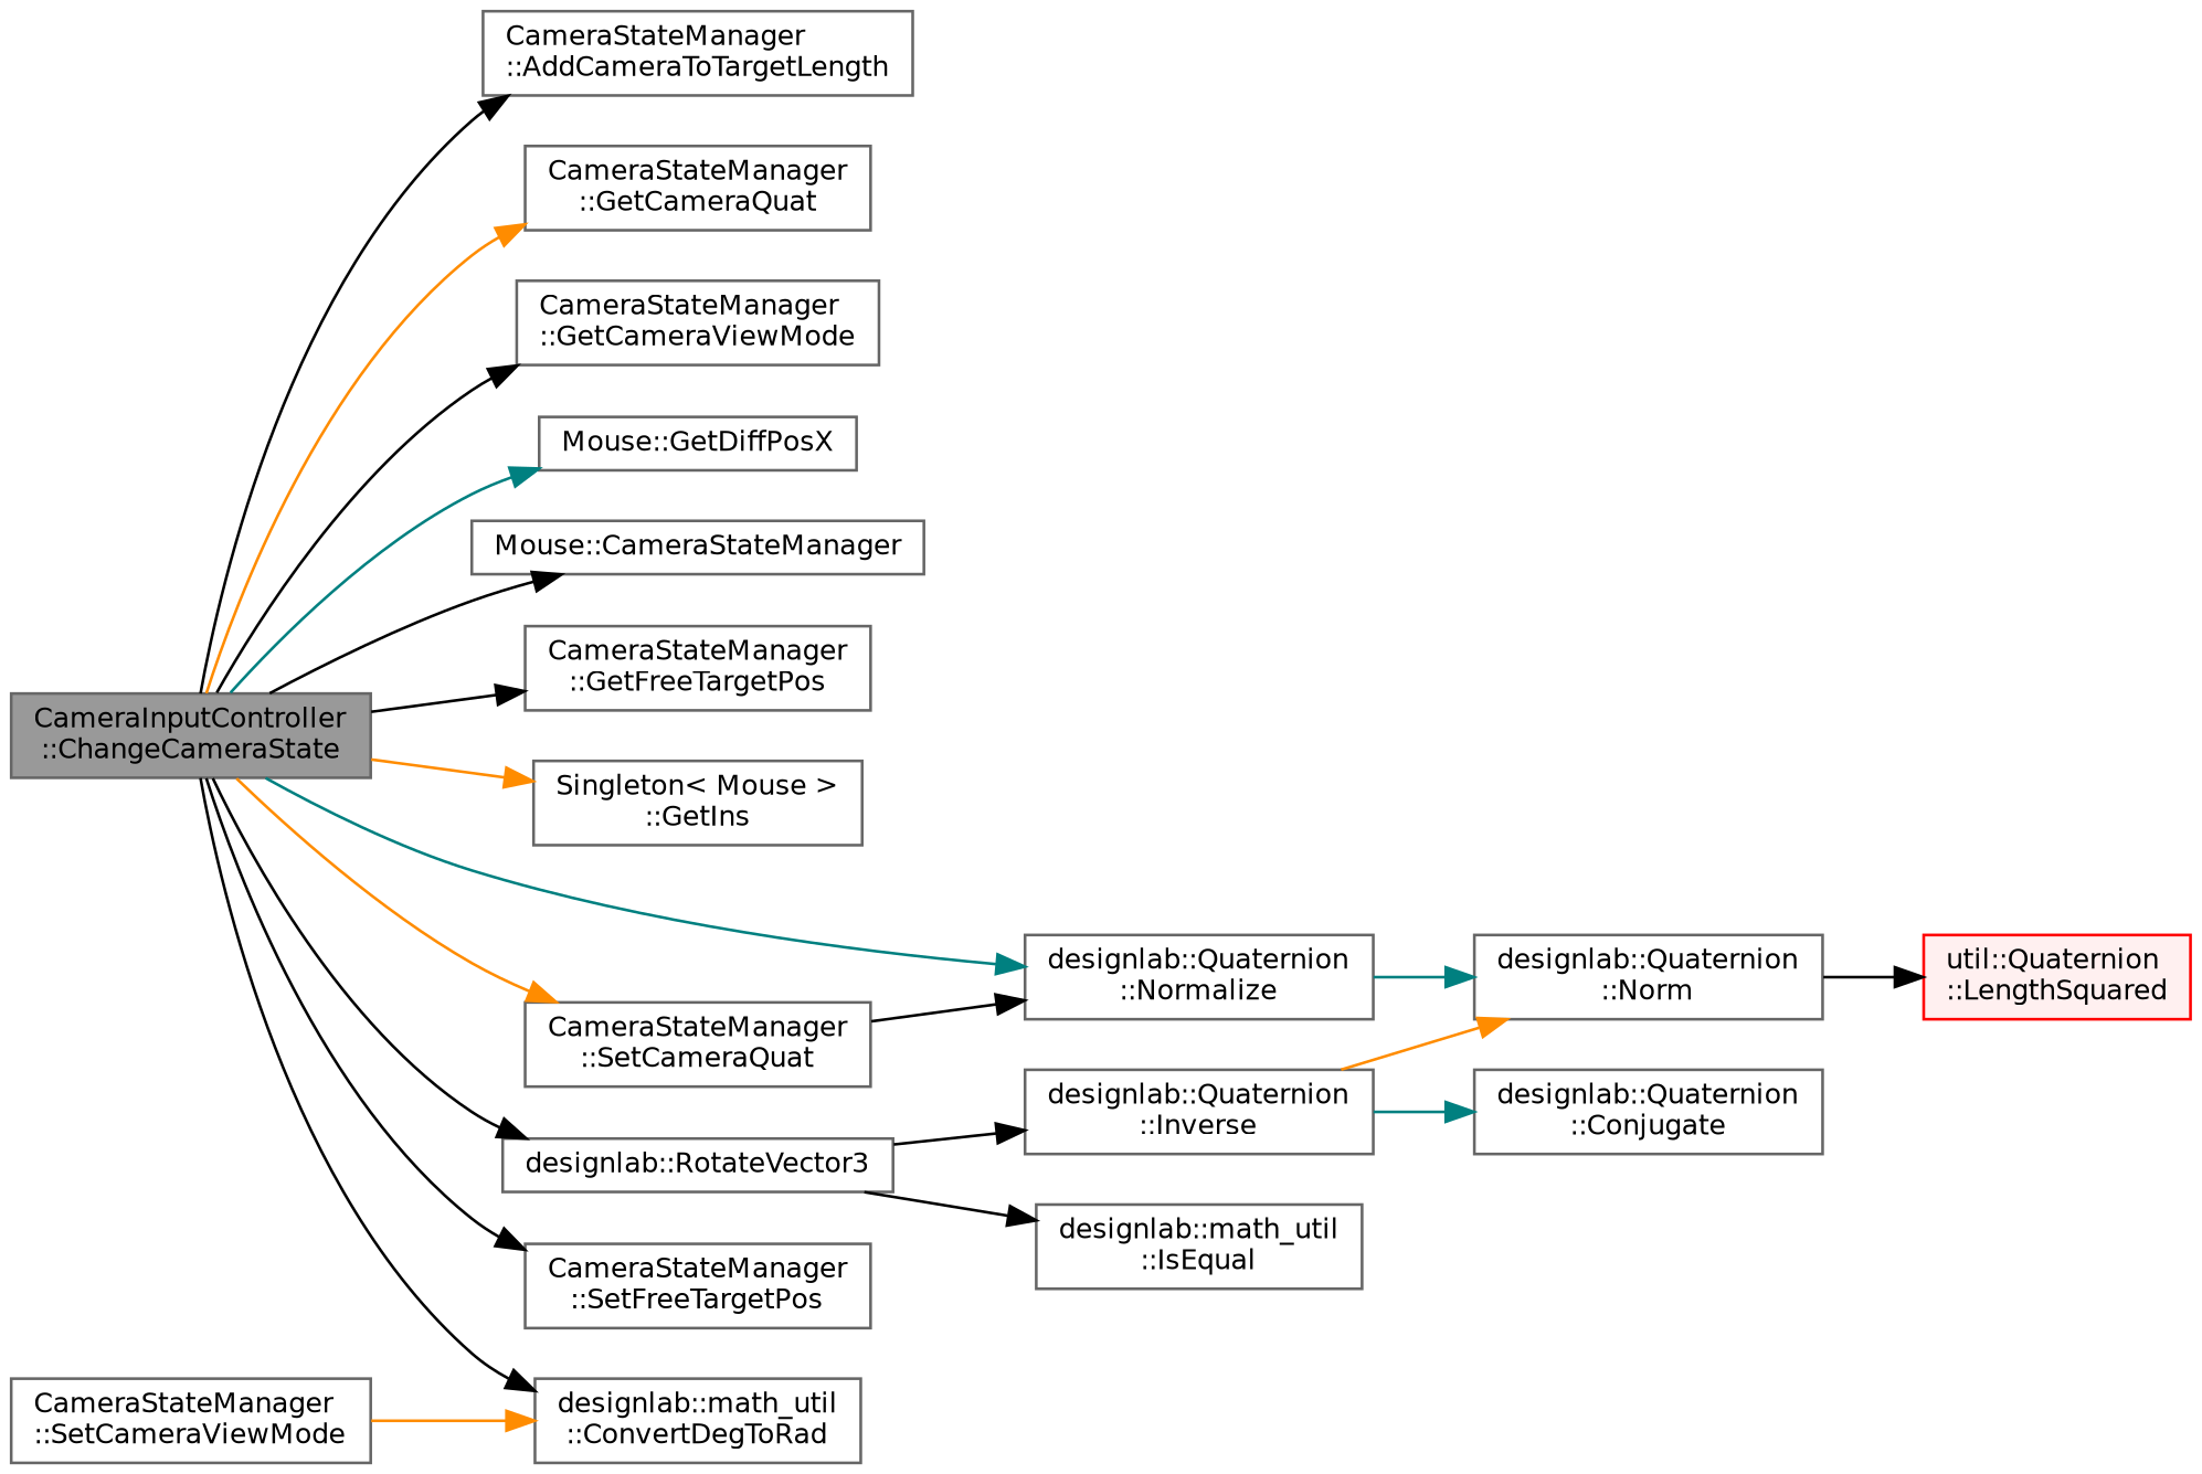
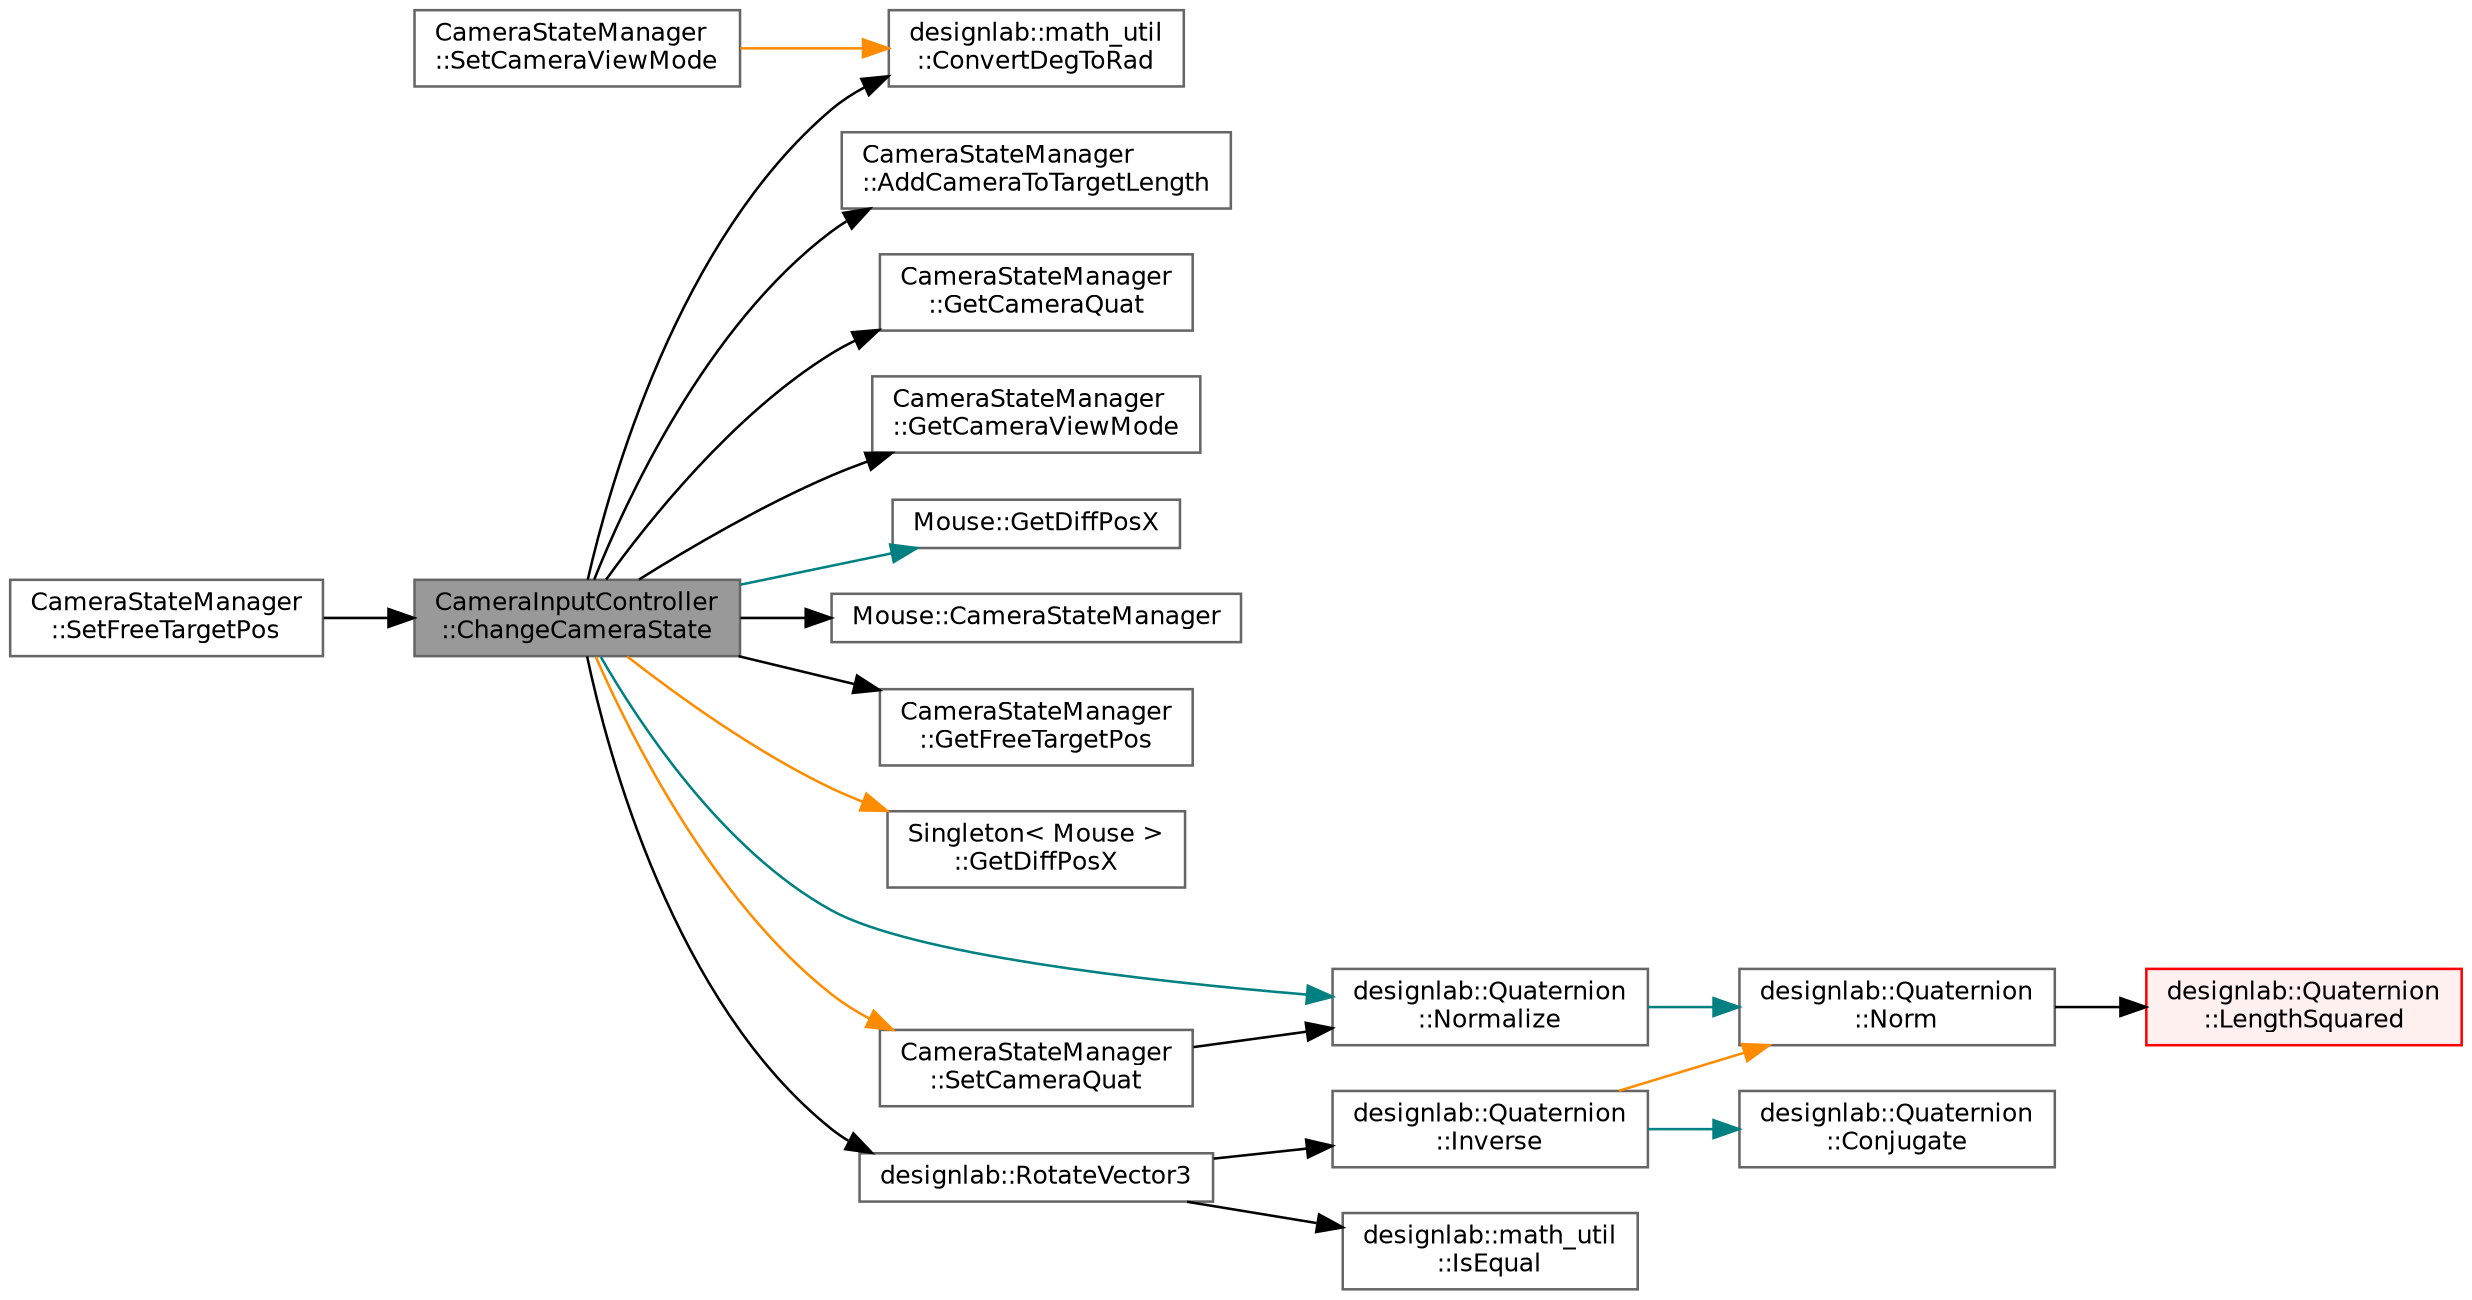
  digraph {
    rankdir=LR
    node [color=grey40 fillcolor=white fontname=Helvetica fontsize=10 shape=box style=filled]
    edge [color=black fontname=Helvetica fontsize=10 labelfontname=Helvetica labelfontsize=10 style=solid]
    n1 [color=gray40 fillcolor=grey60 fontcolor=black height=0.2 label="CameraInputController\l::ChangeCameraState" width=0.4]
    n2 [height=0.2 label="CameraStateManager\l::AddCameraToTargetLength" width=0.4]
    n3 [height=0.2 label="CameraStateManager\l::GetCameraQuat" width=0.4]
    n4 [height=0.2 label="CameraStateManager\l::GetCameraViewMode" width=0.4]
    n5 [height=0.2 label="Mouse::GetDiffPosX" width=0.4]
    n6 [height=0.2 label="Mouse::CameraStateManager" width=0.4]
    n7 [height=0.2 label="CameraStateManager\l::GetFreeTargetPos" width=0.4]
-   n8 [height=0.2 label="Singleton\< Mouse \>\l::GetIns" width=0.4]
+   n8 [height=0.2 label="Singleton\< Mouse \>\l::GetDiffPosX" width=0.4]
    n9 [height=0.2 label="designlab::Quaternion\l::Normalize" width=0.4]
    n10 [height=0.2 label="designlab::RotateVector3" width=0.4]
    n11 [height=0.2 label="CameraStateManager\l::SetCameraQuat" width=0.4]
    n12 [height=0.2 label="CameraStateManager\l::SetFreeTargetPos" width=0.4]
    n13 [height=0.2 label="designlab::math_util\l::ConvertDegToRad" width=0.4]
    n14 [height=0.2 label="designlab::Quaternion\l::Norm" width=0.4]
    n15 [height=0.2 label="designlab::Quaternion\l::Inverse" width=0.4]
    n16 [height=0.2 label="designlab::math_util\l::IsEqual" width=0.4]
    n17 [height=0.2 label="CameraStateManager\l::SetCameraViewMode" width=0.4]
-   n18 [color=red fillcolor="#FFF0F0" height=0.2 label="util::Quaternion\l::LengthSquared" width=0.4]
+   n18 [color=red fillcolor="#FFF0F0" height=0.2 label="designlab::Quaternion\l::LengthSquared" width=0.4]
    n19 [height=0.2 label="designlab::Quaternion\l::Conjugate" width=0.4]
    n1 -> n2
-   n1 -> n3 [color=darkorange]
+   n1 -> n3
    n1 -> n4
    n1 -> n5 [color=teal]
    n1 -> n6
    n1 -> n7
    n1 -> n8 [color=darkorange]
    n1 -> n9 [color=teal]
    n1 -> n10
    n1 -> n11 [color=darkorange]
-   n1 -> n12
+   n12 -> n1
    n1 -> n13
    n9 -> n14 [color=teal]
    n10 -> n15
    n10 -> n16
    n11 -> n9
    n14 -> n18
    n15 -> n14 [color=darkorange]
    n15 -> n19 [color=teal]
    n17 -> n13 [color=darkorange]
  }
